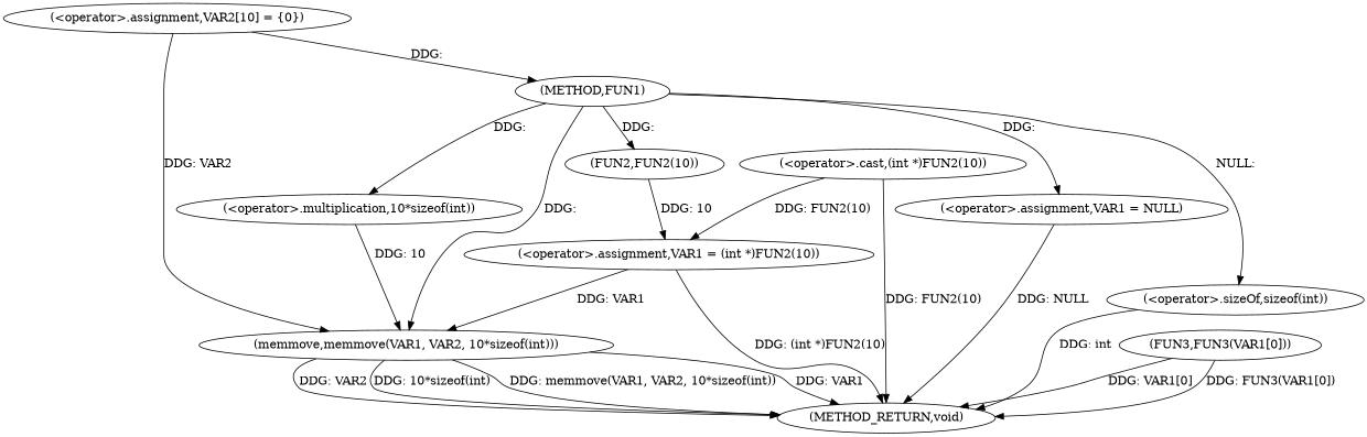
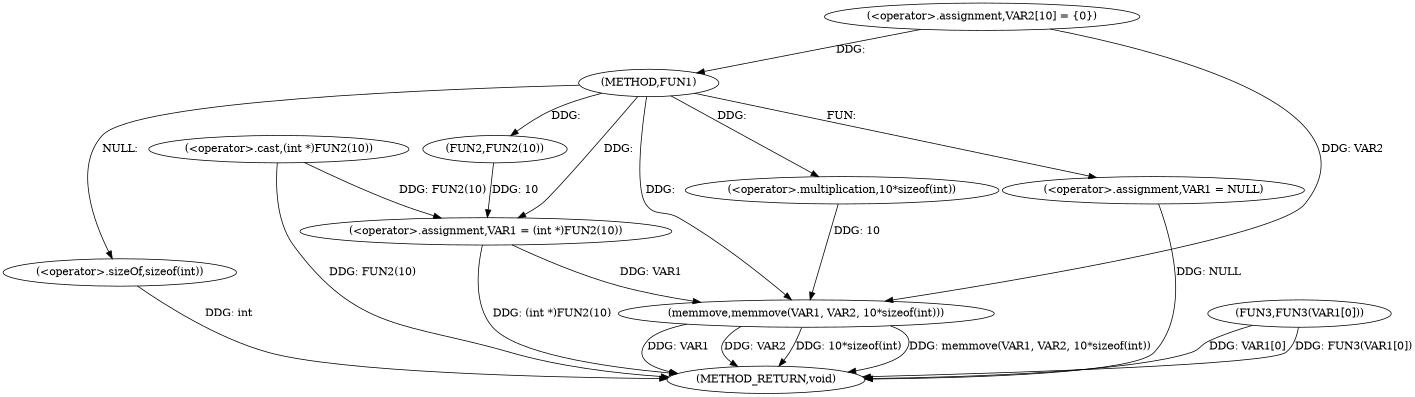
  digraph {
    n1 [label="(METHOD,FUN1)"]
    n2 [label="(<operator>.assignment,VAR1 = NULL)"]
    n3 [label="(<operator>.assignment,VAR1 = (int *)FUN2(10))"]
    n4 [label="(FUN2,FUN2(10))"]
    n5 [label="(memmove,memmove(VAR1, VAR2, 10*sizeof(int)))"]
    n6 [label="(<operator>.multiplication,10*sizeof(int))"]
    n7 [label="(<operator>.sizeOf,sizeof(int))"]
    n8 [label="(METHOD_RETURN,void)"]
    n9 [label="(<operator>.assignment,VAR2[10] = {0})"]
    n10 [label="(<operator>.cast,(int *)FUN2(10))"]
    n11 [label="(FUN3,FUN3(VAR1[0]))"]
-   n1 -> n2 [label="DDG: "]
+   n1 -> n2 [label="FUN: "]
+   n1 -> n3 [label="DDG: "]
    n1 -> n4 [label="DDG: "]
    n1 -> n5 [label="DDG: "]
    n1 -> n6 [label="DDG: "]
    n1 -> n7 [label="NULL: "]
    n2 -> n8 [label="DDG: NULL"]
    n3 -> n5 [label="DDG: VAR1"]
    n3 -> n8 [label="DDG: (int *)FUN2(10)"]
    n4 -> n3 [label="DDG: 10"]
    n5 -> n8 [label="DDG: 10*sizeof(int)"]
    n5 -> n8 [label="DDG: memmove(VAR1, VAR2, 10*sizeof(int))"]
    n5 -> n8 [label="DDG: VAR1"]
    n5 -> n8 [label="DDG: VAR2"]
    n6 -> n5 [label="DDG: 10"]
    n7 -> n8 [label="DDG: int"]
    n9 -> n1 [label="DDG: "]
    n9 -> n5 [label="DDG: VAR2"]
    n10 -> n3 [label="DDG: FUN2(10)"]
    n10 -> n8 [label="DDG: FUN2(10)"]
    n11 -> n8 [label="DDG: VAR1[0]"]
    n11 -> n8 [label="DDG: FUN3(VAR1[0])"]
  }
